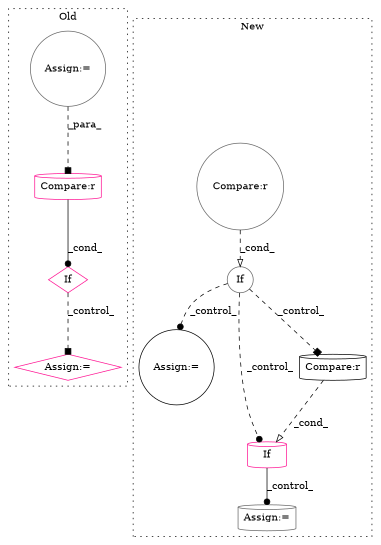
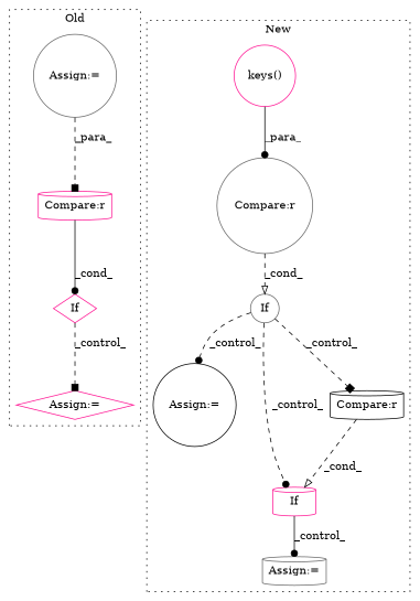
  digraph {
    node [a=68 l=3 shape=circle color=deeppink]
    edge [style=dashed arrowhead=dot]
    n1 [a=96 label=If s=10513 shape=diamond]
    n2 [a=40 l=32 label="Compare:r" s=10516 shape=cylinder]
    n3 [label="Assign:=" s=10990 shape=diamond]
    n4 [label="Assign:=" s=10423 color=gray40]
+   n5 [a=75 l=18 label="keys()" s=11577]
    n6 [a=96 label=If s=11562 color=gray40]
    n7 [a=40 l=30 label="Compare:r" s=11565 color=gray40]
    n8 [label="Assign:=" s=11687 color=black]
    n9 [label="Assign:=" s=11791 shape=cylinder color=gray40]
    n10 [a=96 label=If s=11755 shape=cylinder]
    n11 [a=40 l=11 label="Compare:r" s=11758 shape=cylinder color=black]
    subgraph cluster_1 {
      label=Old
      style=dotted
      n1
      n2
      n3
      n4
    }
    subgraph cluster_2 {
      label=New
      style=dotted
+     n5
      n6
      n7
      n8
      n9
      n10
      n11
    }
    n1 -> n3 [label=_control_ arrowhead=box]
    n2 -> n1 [label=_cond_ style=solid]
    n4 -> n2 [label=_para_ arrowhead=box]
+   n5 -> n7 [label=_para_ style=solid]
    n6 -> n8 [label=_control_]
    n6 -> n10 [label=_control_]
    n6 -> n11 [label=_control_ arrowhead=box]
    n7 -> n6 [label=_cond_ arrowhead=onormal]
    n10 -> n9 [label=_control_ style=solid]
    n11 -> n10 [label=_cond_ arrowhead=onormal]
  }
